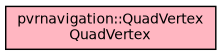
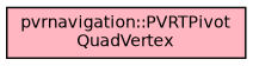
  digraph {
    rankdir=TB
-   n1 [color=black fillcolor=lightpink fontname=Helvetica fontsize=10 height=0.2 label="pvrnavigation::QuadVertex\lQuadVertex" shape=record style=filled width=0.4]
+   n1 [color=black fillcolor=lightpink fontname=Helvetica fontsize=10 height=0.2 label="pvrnavigation::PVRTPivot\lQuadVertex" shape=record style=filled width=0.4]
  }
